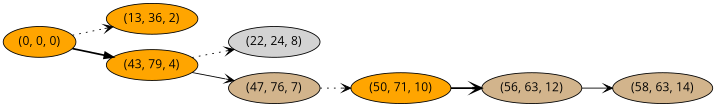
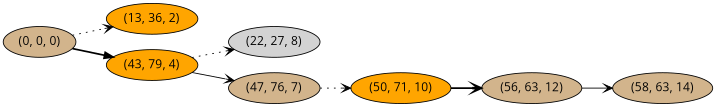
  digraph {
    fontname="Open Sans"
    rankdir=LR
    node [fillcolor=orange fontname="Open Sans" style=filled]
    edge [arrowhead=vee fontname="Open Sans" style=dotted]
-   "(0, 0, 0)"
+   "(0, 0, 0)" [fillcolor=tan]
    "(13, 36, 2)"
    "(43, 79, 4)"
-   "(22, 27, 8)" [fillcolor=lightgrey label="(22, 24, 8)"]
+   "(22, 27, 8)" [fillcolor=lightgrey]
    "(47, 76, 7)" [fillcolor=tan]
    "(50, 71, 10)"
    n7 [fillcolor=tan label="(56, 63, 12)"]
    "(58, 63, 14)" [fillcolor=tan]
    "(0, 0, 0)" -> "(13, 36, 2)"
    "(0, 0, 0)" -> "(43, 79, 4)" [arrowhead=normal style=bold]
    "(43, 79, 4)" -> "(22, 27, 8)"
    "(43, 79, 4)" -> "(47, 76, 7)" [style=solid]
    "(47, 76, 7)" -> "(50, 71, 10)"
    "(50, 71, 10)" -> n7 [style=bold]
    n7 -> "(58, 63, 14)" [style=solid]
  }
